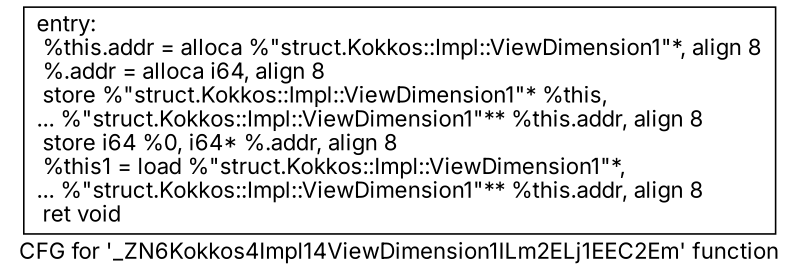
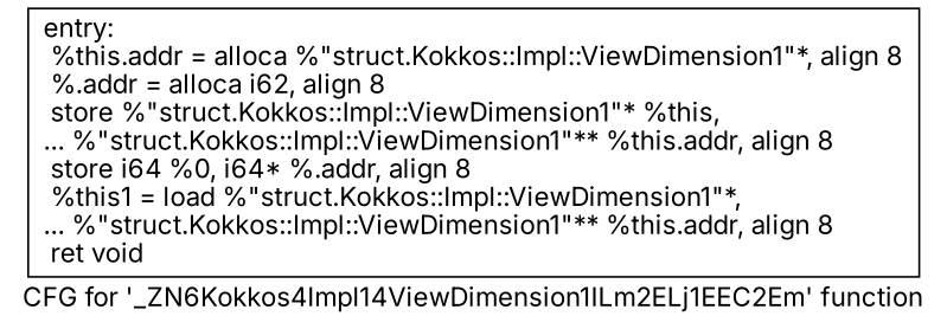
  digraph {
    label="CFG for '_ZN6Kokkos4Impl14ViewDimension1ILm2ELj1EEC2Em' function"
    rankdir=LR
    fontname=Inter
-   n1 [label="{entry:\l  %this.addr = alloca %\"struct.Kokkos::Impl::ViewDimension1\"*, align 8\l  %.addr = alloca i64, align 8\l  store %\"struct.Kokkos::Impl::ViewDimension1\"* %this,\l... %\"struct.Kokkos::Impl::ViewDimension1\"** %this.addr, align 8\l  store i64 %0, i64* %.addr, align 8\l  %this1 = load %\"struct.Kokkos::Impl::ViewDimension1\"*,\l... %\"struct.Kokkos::Impl::ViewDimension1\"** %this.addr, align 8\l  ret void\l}" shape=record fontname=Inter]
+   n1 [label="{entry:\l  %this.addr = alloca %\"struct.Kokkos::Impl::ViewDimension1\"*, align 8\l  %.addr = alloca i62, align 8\l  store %\"struct.Kokkos::Impl::ViewDimension1\"* %this,\l... %\"struct.Kokkos::Impl::ViewDimension1\"** %this.addr, align 8\l  store i64 %0, i64* %.addr, align 8\l  %this1 = load %\"struct.Kokkos::Impl::ViewDimension1\"*,\l... %\"struct.Kokkos::Impl::ViewDimension1\"** %this.addr, align 8\l  ret void\l}" shape=record fontname=Inter]
  }
